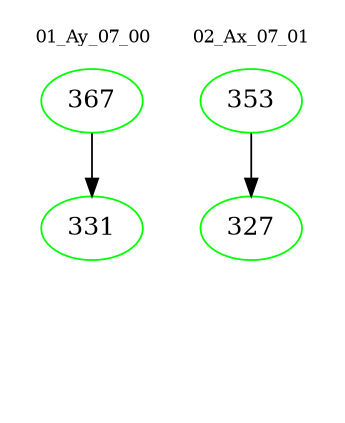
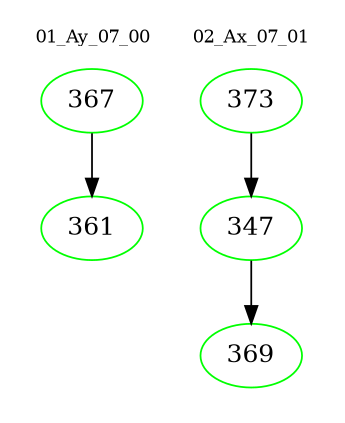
  digraph {
    node [color=green]
    edge [color=black]
    n1 [label=367]
-   n2 [label=331]
-   n3 [label=353]
-   n4 [label=327]
+   n2 [label=361]
+   n3 [label=373]
+   n4 [label=347]
+   n5 [label=369]
    subgraph cluster_1 {
      color=white
      fontsize=10
      label="01_Ay_07_00"
      n1
      n2
    }
    subgraph cluster_2 {
      color=white
      fontsize=10
      label="02_Ax_07_01"
      n3
      n4
+     n5
    }
    n1 -> n2
    n3 -> n4
+   n4 -> n5
  }
